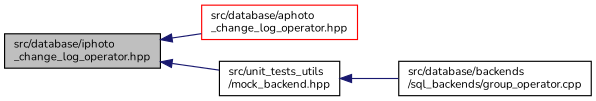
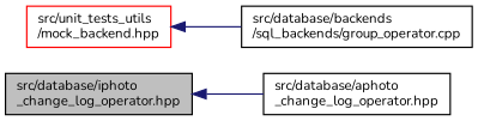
  digraph {
    fontname=Nunito
    rankdir=LR
    node [color=black fillcolor=white fontname=Nunito fontsize=10 shape=record style=filled]
    edge [color=midnightblue dir=back fontname=Nunito fontsize=10 labelfontname=Helvetica labelfontsize=10 style=solid]
    n1 [fillcolor=grey75 fontcolor=black height=0.2 label="src/database/iphoto\l_change_log_operator.hpp" width=0.4]
-   n2 [color=red height=0.2 label="src/database/aphoto\l_change_log_operator.hpp" width=0.4]
-   n3 [height=0.2 label="src/unit_tests_utils\l/mock_backend.hpp" width=0.4]
+   n2 [height=0.2 label="src/database/aphoto\l_change_log_operator.hpp" width=0.4]
+   n3 [color=red height=0.2 label="src/unit_tests_utils\l/mock_backend.hpp" width=0.4]
    n4 [height=0.2 label="src/database/backends\l/sql_backends/group_operator.cpp" width=0.4]
    n1 -> n2
-   n1 -> n3
    n3 -> n4
  }
